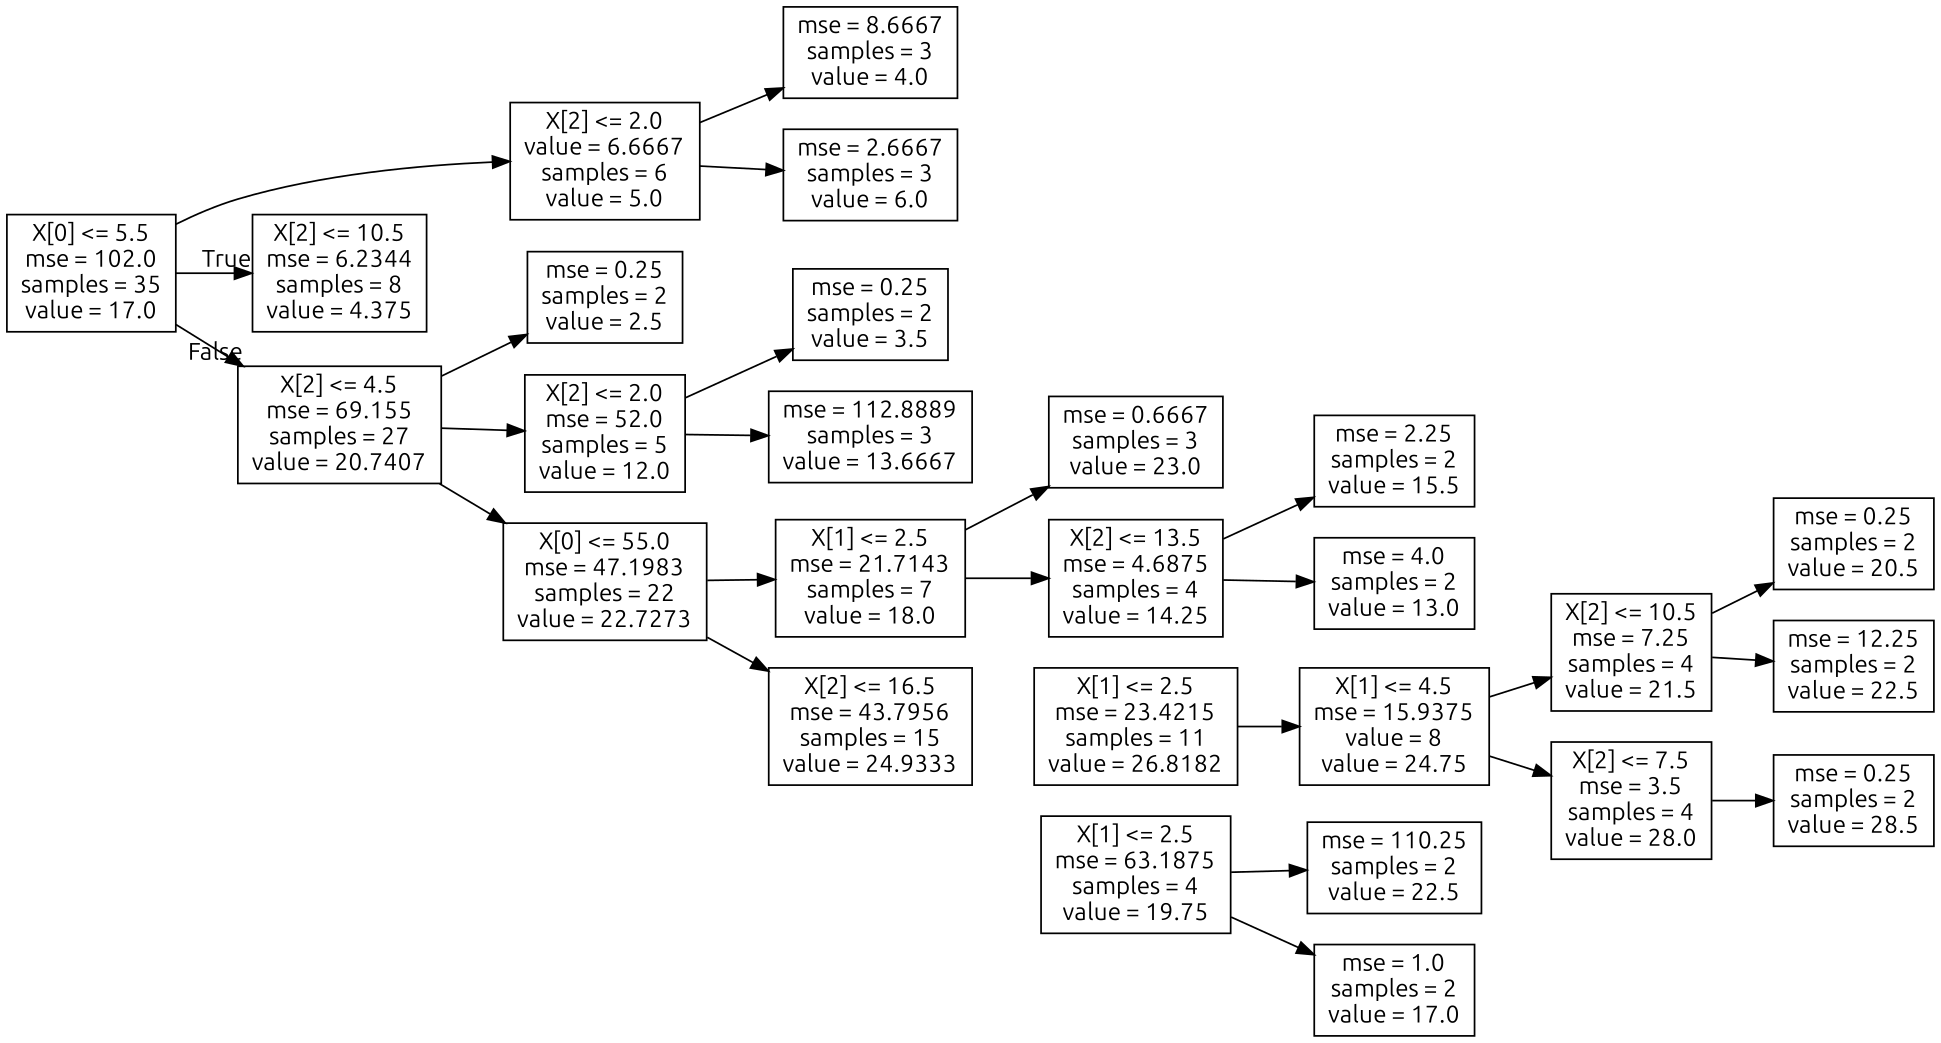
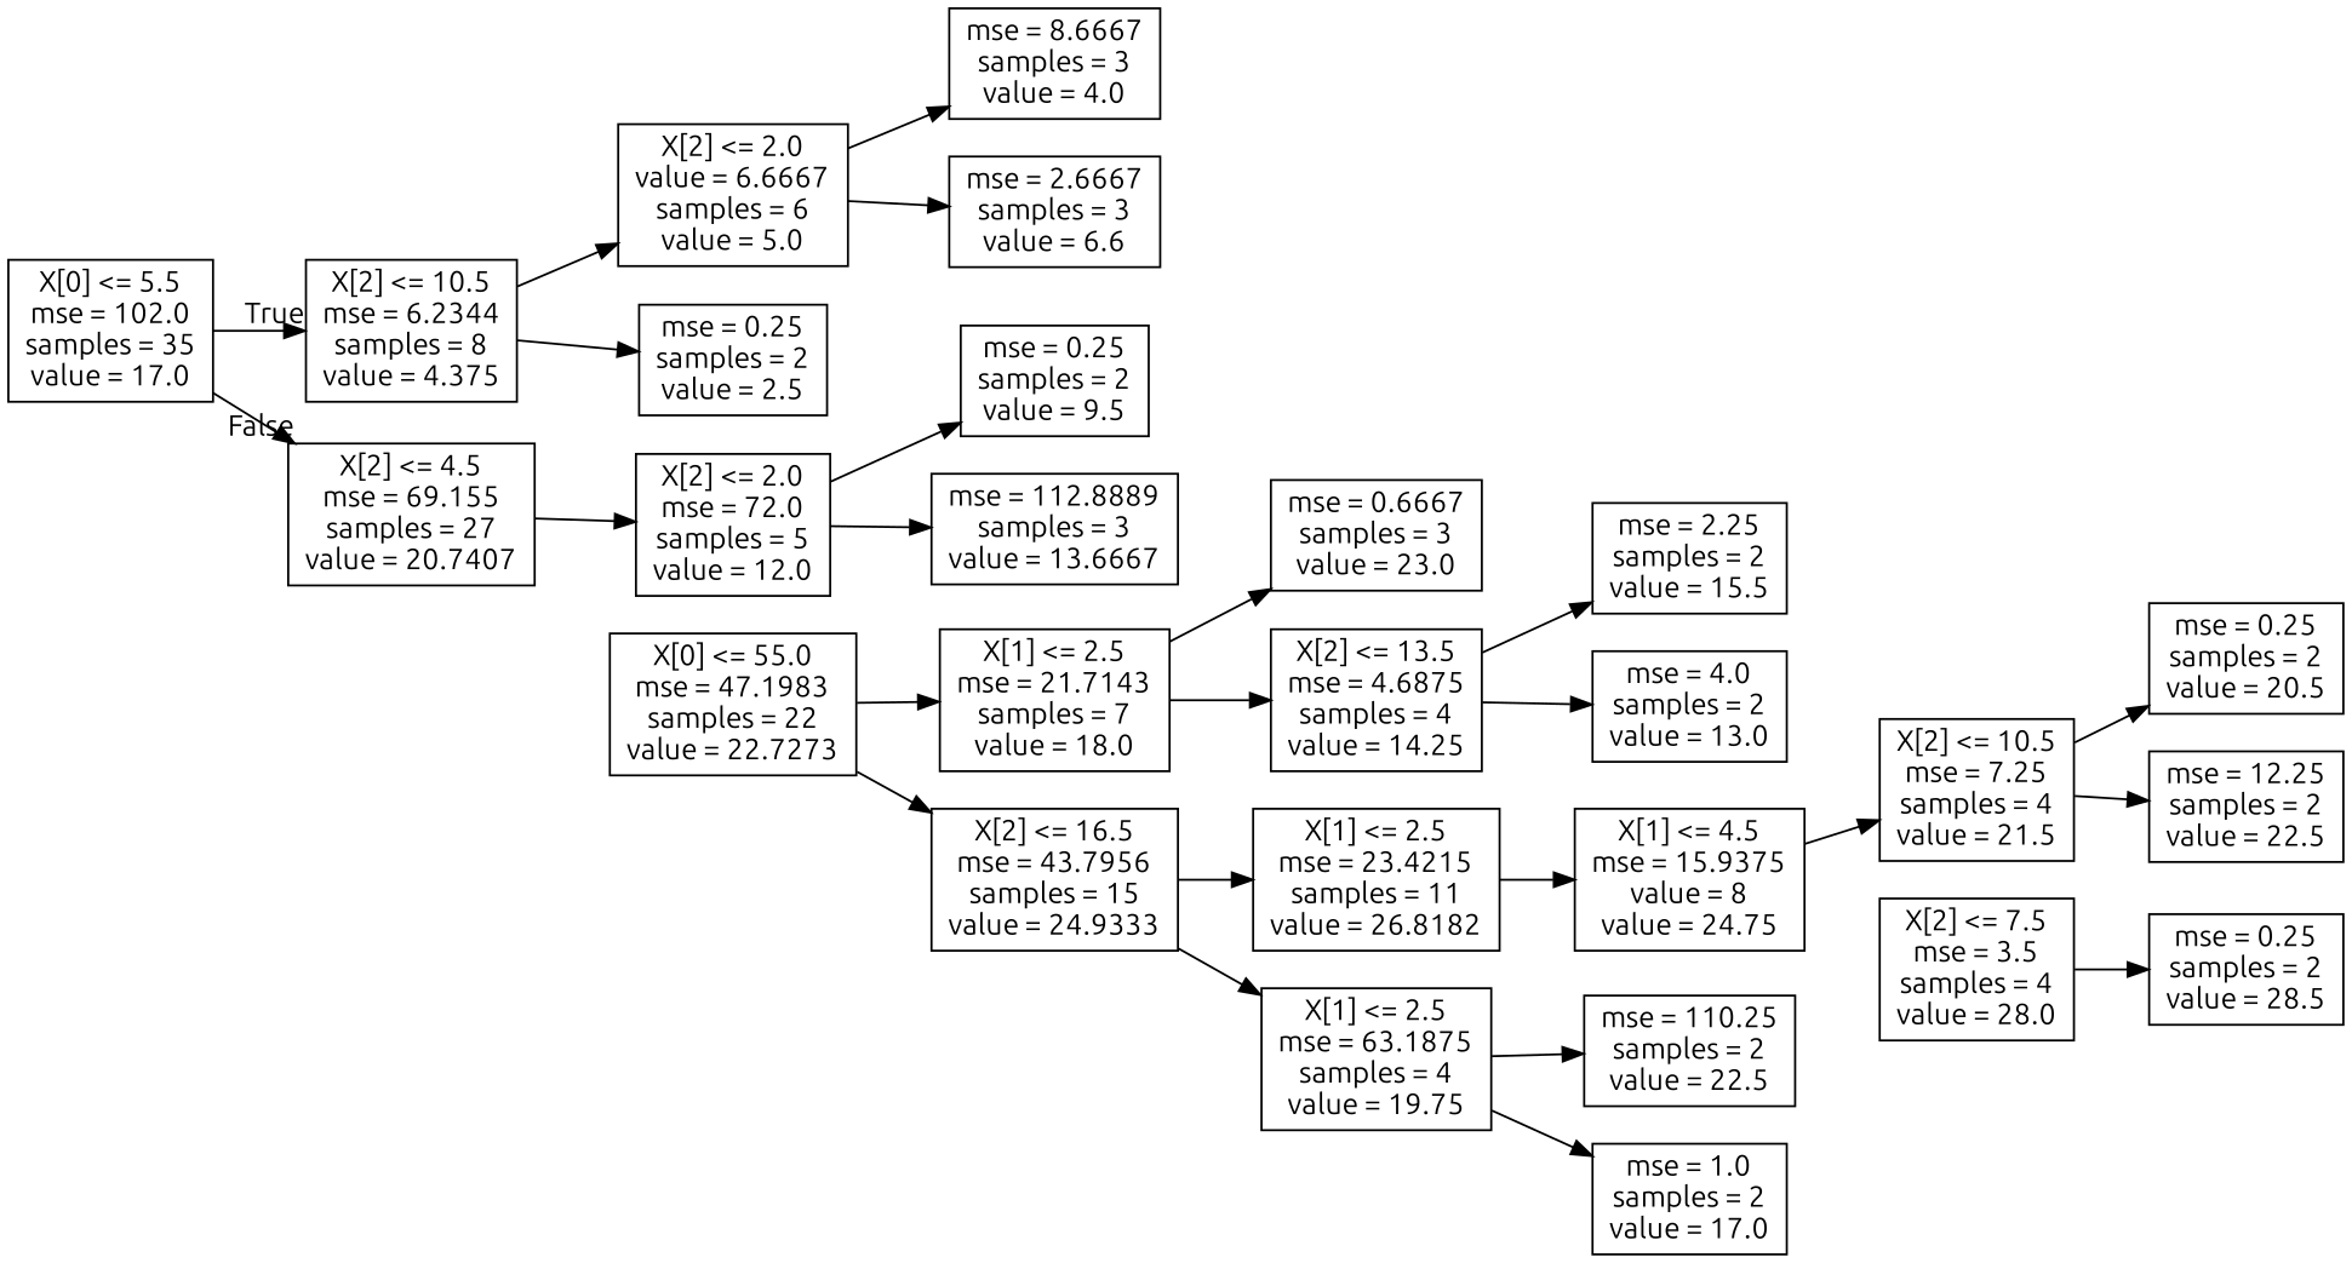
  digraph {
    fontname=Ubuntu
    rankdir=LR
    node [fontname=Ubuntu shape=box]
    edge [fontname=Ubuntu]
    n1 [label="X[0] <= 5.5\nmse = 102.0\nsamples = 35\nvalue = 17.0"]
    n2 [label="X[2] <= 10.5\nmse = 6.2344\nsamples = 8\nvalue = 4.375"]
    n3 [label="X[2] <= 4.5\nmse = 69.155\nsamples = 27\nvalue = 20.7407"]
    n4 [label="X[2] <= 2.0\nvalue = 6.6667\nsamples = 6\nvalue = 5.0"]
    n5 [label="mse = 0.25\nsamples = 2\nvalue = 2.5"]
-   n6 [label="X[2] <= 2.0\nmse = 52.0\nsamples = 5\nvalue = 12.0"]
+   n6 [label="X[2] <= 2.0\nmse = 72.0\nsamples = 5\nvalue = 12.0"]
    n7 [label="X[0] <= 55.0\nmse = 47.1983\nsamples = 22\nvalue = 22.7273"]
    n8 [label="mse = 8.6667\nsamples = 3\nvalue = 4.0"]
-   n9 [label="mse = 2.6667\nsamples = 3\nvalue = 6.0"]
-   n10 [label="mse = 0.25\nsamples = 2\nvalue = 3.5"]
+   n9 [label="mse = 2.6667\nsamples = 3\nvalue = 6.6"]
+   n10 [label="mse = 0.25\nsamples = 2\nvalue = 9.5"]
    n11 [label="mse = 112.8889\nsamples = 3\nvalue = 13.6667"]
    n12 [label="X[1] <= 2.5\nmse = 21.7143\nsamples = 7\nvalue = 18.0"]
    n13 [label="X[2] <= 16.5\nmse = 43.7956\nsamples = 15\nvalue = 24.9333"]
    n14 [label="mse = 0.6667\nsamples = 3\nvalue = 23.0"]
    n15 [label="X[2] <= 13.5\nmse = 4.6875\nsamples = 4\nvalue = 14.25"]
    n16 [label="X[1] <= 2.5\nmse = 23.4215\nsamples = 11\nvalue = 26.8182"]
    n17 [label="X[1] <= 2.5\nmse = 63.1875\nsamples = 4\nvalue = 19.75"]
    n18 [label="mse = 2.25\nsamples = 2\nvalue = 15.5"]
    n19 [label="mse = 4.0\nsamples = 2\nvalue = 13.0"]
    n20 [label="X[1] <= 4.5\nmse = 15.9375\nvalue = 8\nvalue = 24.75"]
    n21 [label="mse = 110.25\nsamples = 2\nvalue = 22.5"]
    n22 [label="mse = 1.0\nsamples = 2\nvalue = 17.0"]
    n23 [label="X[2] <= 10.5\nmse = 7.25\nsamples = 4\nvalue = 21.5"]
    n24 [label="X[2] <= 7.5\nmse = 3.5\nsamples = 4\nvalue = 28.0"]
    n25 [label="mse = 0.25\nsamples = 2\nvalue = 20.5"]
    n26 [label="mse = 12.25\nsamples = 2\nvalue = 22.5"]
    n27 [label="mse = 0.25\nsamples = 2\nvalue = 28.5"]
    n1 -> n2 [headlabel=True labelangle=45 labeldistance=2.5]
    n1 -> n3 [headlabel=False labelangle=-45 labeldistance=2.5]
-   n1 -> n4
-   n3 -> n5
+   n2 -> n4
+   n2 -> n5
    n3 -> n6
-   n3 -> n7
    n4 -> n8
    n4 -> n9
    n6 -> n10
    n6 -> n11
    n7 -> n12
    n7 -> n13
    n12 -> n14
    n12 -> n15
+   n13 -> n16
+   n13 -> n17
    n15 -> n18
    n15 -> n19
    n16 -> n20
    n17 -> n21
    n17 -> n22
    n20 -> n23
-   n20 -> n24
    n23 -> n25
    n23 -> n26
    n24 -> n27
  }
